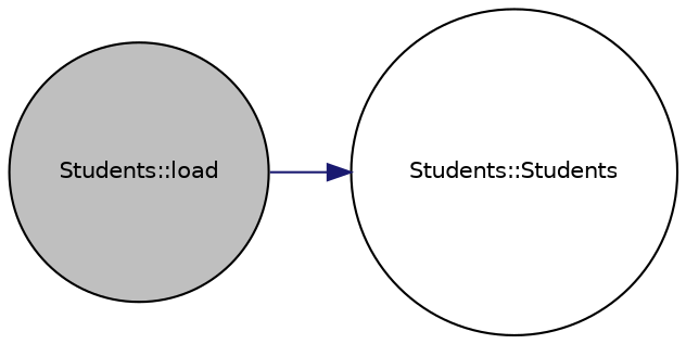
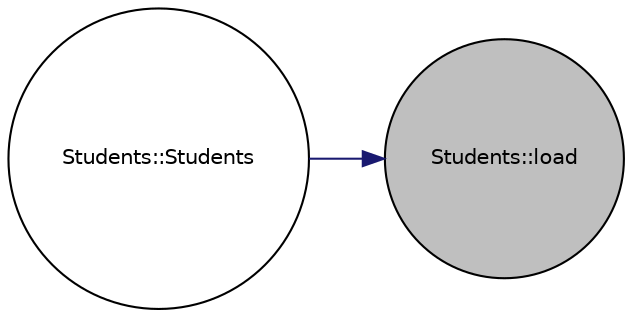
  digraph {
    rankdir=RL
    node [color=black fontname=Helvetica fontsize=10 shape=circle style=filled]
    n1 [fillcolor=grey75 fontcolor=black height=0.2 label="Students::load" width=0.4]
    n2 [fillcolor=white height=0.2 label="Students::Students" width=0.4]
-   n2 -> n1 [color=midnightblue dir=back fontname=Helvetica fontsize=10 labelfontname=Helvetica labelfontsize=10 style=solid]
+   n1 -> n2 [color=midnightblue dir=back fontname=Helvetica fontsize=10 labelfontname=Helvetica labelfontsize=10 style=solid]
  }
